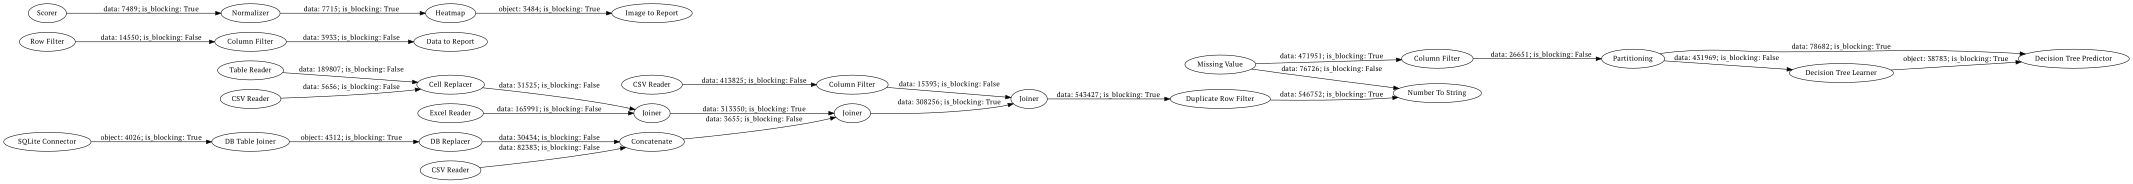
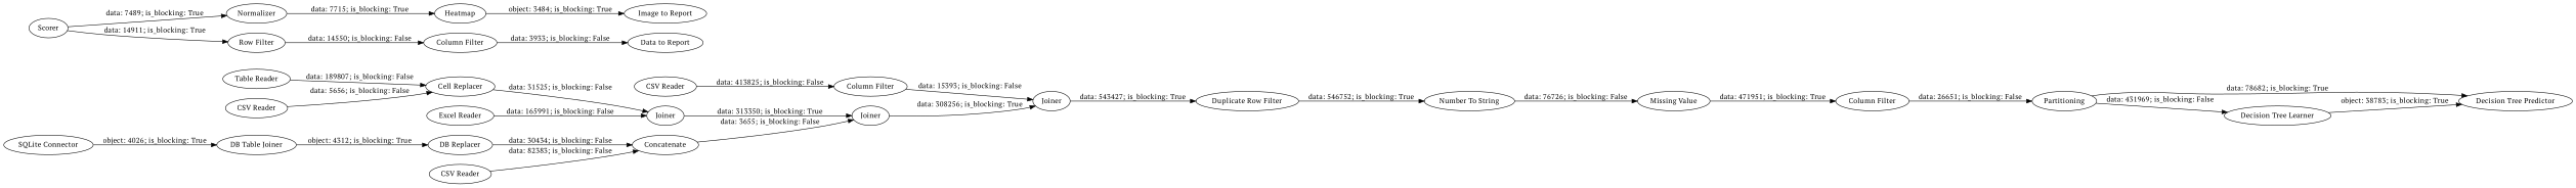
  digraph {
    fontname="PT Serif"
    rankdir=LR
    node [fontname="PT Serif"]
    edge [fontname="PT Serif"]
    n1 [label="Number To String"]
    n2 [label="Missing Value"]
    n3 [label="Column Filter"]
    n4 [label="CSV Reader"]
    n5 [label="Column Filter"]
    n6 [label=Joiner]
    n7 [label="Data to Report"]
    n8 [label=Partitioning]
    n9 [label="Table Reader"]
    n10 [label="Cell Replacer"]
    n11 [label=Joiner]
    n12 [label="Decision Tree Predictor"]
    n13 [label="Decision Tree Learner"]
    n14 [label=Joiner]
    n15 [label="Duplicate Row Filter"]
    n16 [label=Scorer]
    n17 [label=Normalizer]
    n18 [label="Row Filter"]
    n19 [label=Heatmap]
    n20 [label="Column Filter"]
    n21 [label="DB Table Joiner"]
    n22 [label="DB Replacer"]
    n23 [label=Concatenate]
    n24 [label="Image to Report"]
    n25 [label="CSV Reader"]
    n26 [label="Excel Reader"]
    n27 [label="SQLite Connector"]
    n28 [label="CSV Reader"]
-   n2 -> n1 [label="data: 76726; is_blocking: False"]
+   n1 -> n2 [label="data: 76726; is_blocking: False"]
    n2 -> n3 [label="data: 471951; is_blocking: True"]
    n3 -> n8 [label="data: 26651; is_blocking: False"]
    n4 -> n5 [label="data: 413825; is_blocking: False"]
    n5 -> n6 [label="data: 15393; is_blocking: False"]
    n6 -> n15 [label="data: 543427; is_blocking: True"]
    n8 -> n12 [label="data: 78682; is_blocking: True"]
    n8 -> n13 [label="data: 431969; is_blocking: False"]
    n9 -> n10 [label="data: 189807; is_blocking: False"]
    n10 -> n11 [label="data: 31525; is_blocking: False"]
    n11 -> n14 [label="data: 313350; is_blocking: True"]
    n13 -> n12 [label="object: 38783; is_blocking: True"]
    n14 -> n6 [label="data: 308256; is_blocking: True"]
    n15 -> n1 [label="data: 546752; is_blocking: True"]
    n16 -> n17 [label="data: 7489; is_blocking: True"]
+   n16 -> n18 [label="data: 14911; is_blocking: True"]
    n17 -> n19 [label="data: 7715; is_blocking: True"]
    n18 -> n20 [label="data: 14550; is_blocking: False"]
    n19 -> n24 [label="object: 3484; is_blocking: True"]
    n20 -> n7 [label="data: 3933; is_blocking: False"]
    n21 -> n22 [label="object: 4312; is_blocking: True"]
    n22 -> n23 [label="data: 30434; is_blocking: False"]
    n23 -> n14 [label="data: 3655; is_blocking: False"]
    n25 -> n23 [label="data: 82383; is_blocking: False"]
    n26 -> n11 [label="data: 165991; is_blocking: False"]
    n27 -> n21 [label="object: 4026; is_blocking: True"]
    n28 -> n10 [label="data: 5656; is_blocking: False"]
  }
